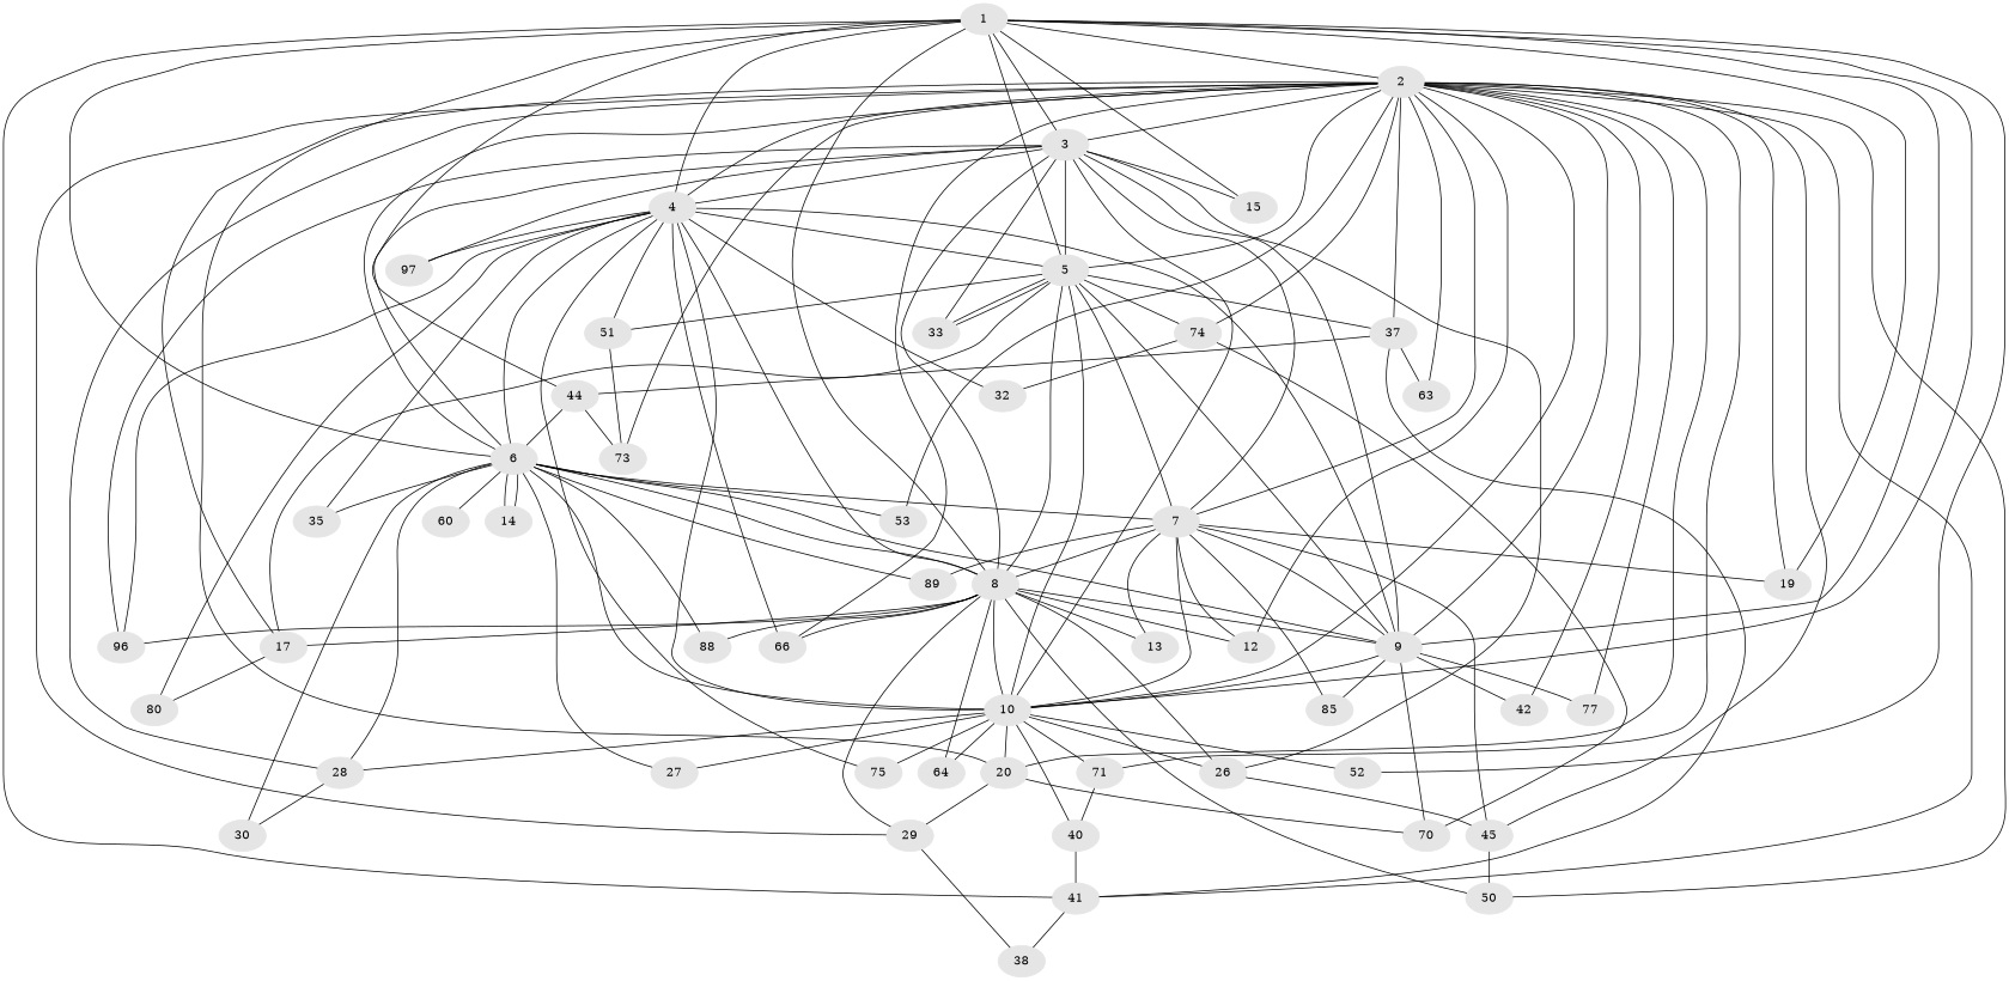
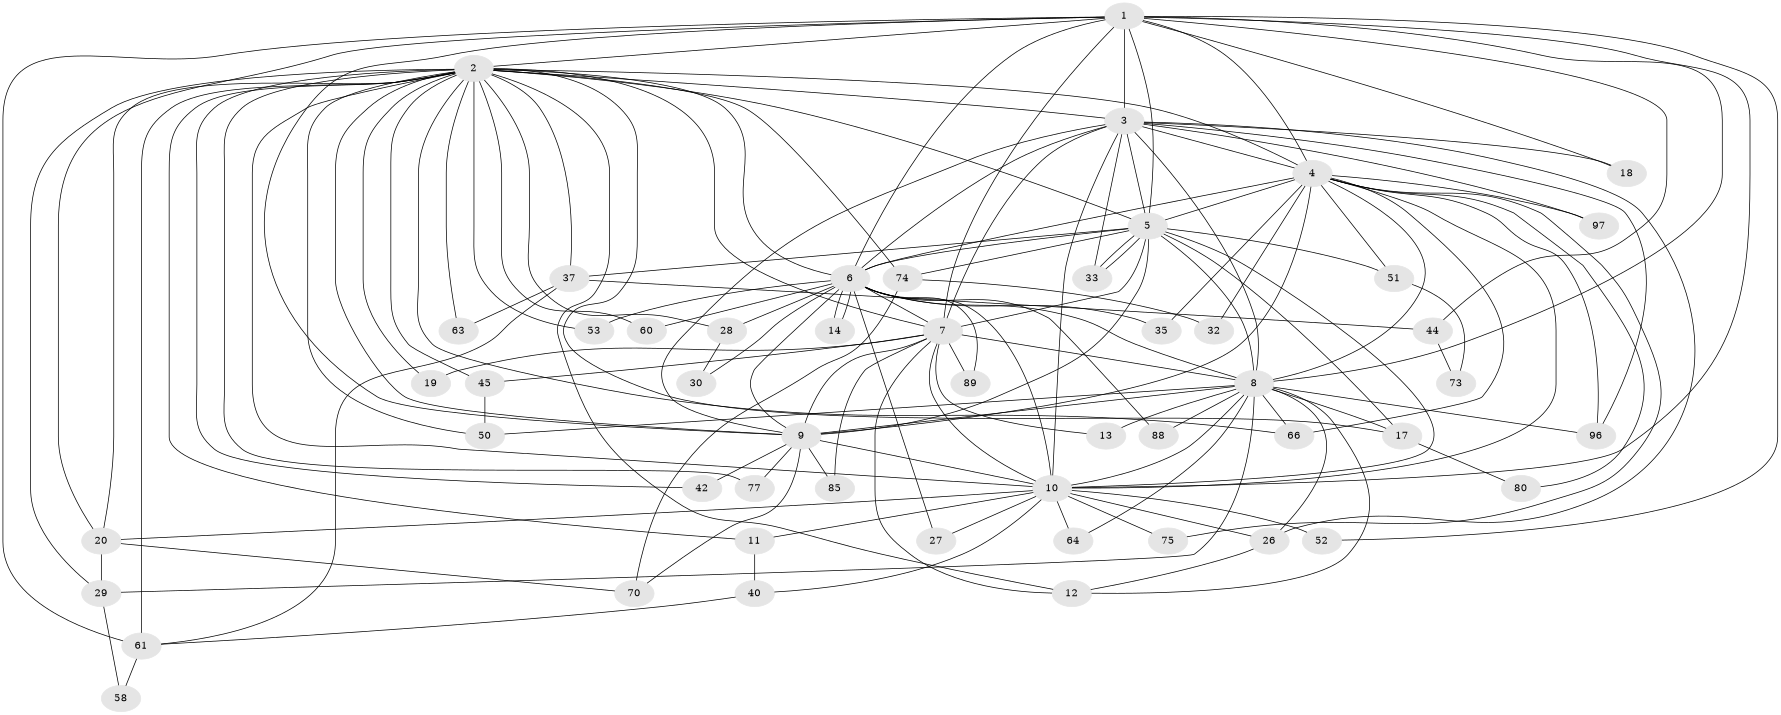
  graph {
    node [color=gray90 style=filled]
    1 [super="+60"]
    2 [super="+31"]
    3 [super="+42"]
    4 [super="+56"]
    5 [super="+39"]
    6 [super="+79"]
    7 [super="+36"]
    8 [super="+67"]
    9 [super="+15"]
    10 [super="+68"]
-   18 [label=15]
+   18
    20 [super="+44"]
-   41 [super="+59"]
+   41 [super="+59" label=61]
    n14 [label=44]
    52
-   11 [label=71]
+   11
    12
    17 [super="+55"]
    19 [super="+22"]
    28 [super="+47"]
    29 [super="+72"]
    37 [super="+54"]
    45 [super="+61"]
    50 [super="+78"]
    53
    n26 [label=42]
    63
    66
    n29 [label=60]
    74
    77
    n32 [label=96 super="+21"]
    26
    33
    n35 [label=97]
    32
    35
    51
    75
    80
    14
    27
    30
    n44 [label=88]
    n45 [label=89]
    13
    n47 [label=85]
    64
    70 [super="+71"]
    40 [super="+48"]
-   58 [label=38]
+   58
    73
    1 -- 2
    1 -- 3
    1 -- 4
    1 -- 5
    1 -- 6
-   1 -- 19
+   1 -- 7
    1 -- 8
    1 -- 9
    1 -- 10
    1 -- 18
    1 -- 20 [weight=2]
    1 -- 41
    1 -- n14
    1 -- 52
    2 -- 3 [weight=2]
    2 -- 4 [weight=2]
    2 -- 5
    2 -- 6
    2 -- 7
    2 -- 9
    2 -- 10
    2 -- 20
    2 -- 41
    2 -- 11
    2 -- 12
    2 -- 17
    2 -- 19 [weight=2]
    2 -- 28
    2 -- 29
    2 -- 37
    2 -- 45
    2 -- 50
    2 -- 53
    2 -- n26
    2 -- 63
    2 -- 66
-   2 -- 73
+   2 -- n29
    2 -- 74
    2 -- 77
    3 -- 4
    3 -- 5
    3 -- 6
    3 -- 7
    3 -- 8
    3 -- 9
    3 -- 10
    3 -- 18
    3 -- n32
    3 -- 26
    3 -- 33
    3 -- n35
    4 -- 5 [weight=2]
    4 -- 6
    4 -- 8
    4 -- 9
    4 -- 10
    4 -- 66
    4 -- n32
    4 -- n35
    4 -- 32
    4 -- 35
    4 -- 51
    4 -- 75
    4 -- 80
-   n14 -- 6
+   5 -- 6
    5 -- 7
    5 -- 8
    5 -- 9 [weight=2]
    5 -- 10
    5 -- 17
    5 -- 37
    5 -- 74
    5 -- 33
    5 -- 33
    5 -- 51
    6 -- 7
    6 -- 8
    6 -- 9
    6 -- 10 [weight=2]
    6 -- 28
    6 -- 53
    6 -- n29
    6 -- 35
    6 -- 14
    6 -- 14
    6 -- 27
    6 -- 30
    6 -- n44
    6 -- n45
    7 -- 8
    7 -- 9
    7 -- 10
    7 -- 12
    7 -- 19
    7 -- 45
    7 -- n45
    7 -- 13
    7 -- n47
    8 -- 9
    8 -- 10
    8 -- 12
    8 -- 17
    8 -- 29
    8 -- 50
    8 -- 66
    8 -- n32
    8 -- 26
    8 -- n44
    8 -- 13
    8 -- 64
    9 -- 10
    9 -- n26
    9 -- 77
    9 -- n47
    9 -- 70
    10 -- 20
    10 -- 52
    10 -- 11
-   10 -- 28
    10 -- 26
    10 -- 75
    10 -- 27
    10 -- 64
    10 -- 40
    20 -- 29
    20 -- 70
    41 -- 58
    n14 -- 73
    11 -- 40
    17 -- 80
    28 -- 30
    29 -- 58
    37 -- 41
    37 -- n14
    37 -- 63
    45 -- 50
    74 -- 32
    74 -- 70
-   26 -- 45
+   26 -- 12
    51 -- 73
    40 -- 41
  }
